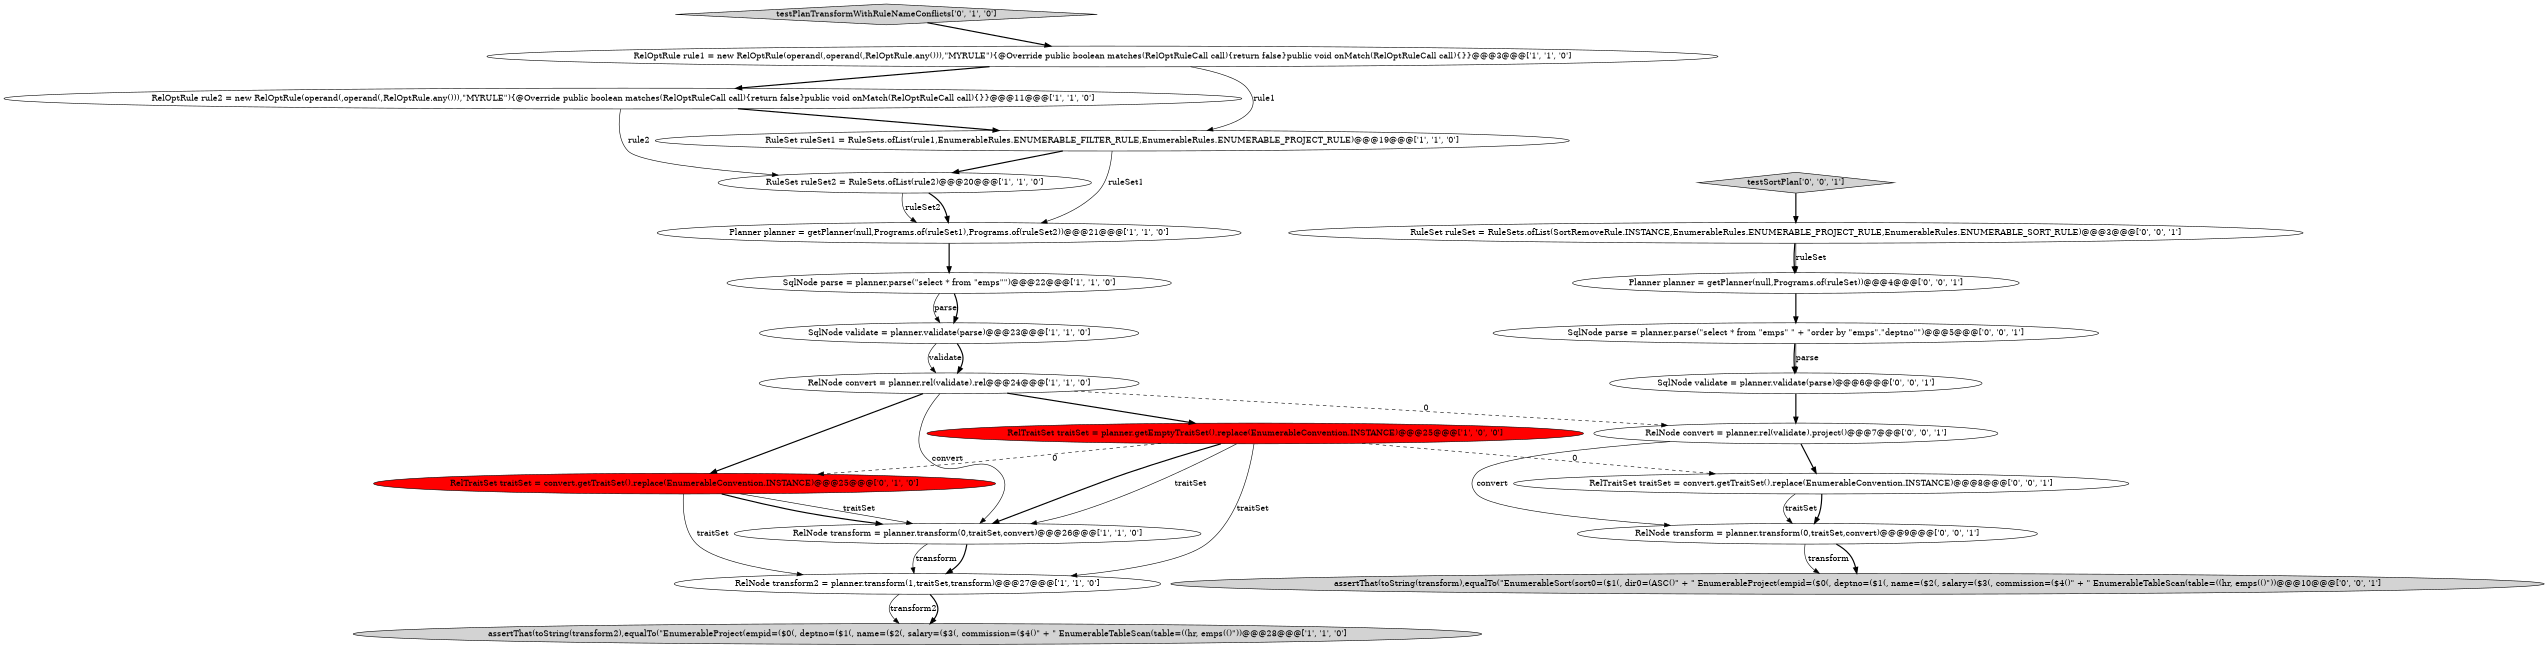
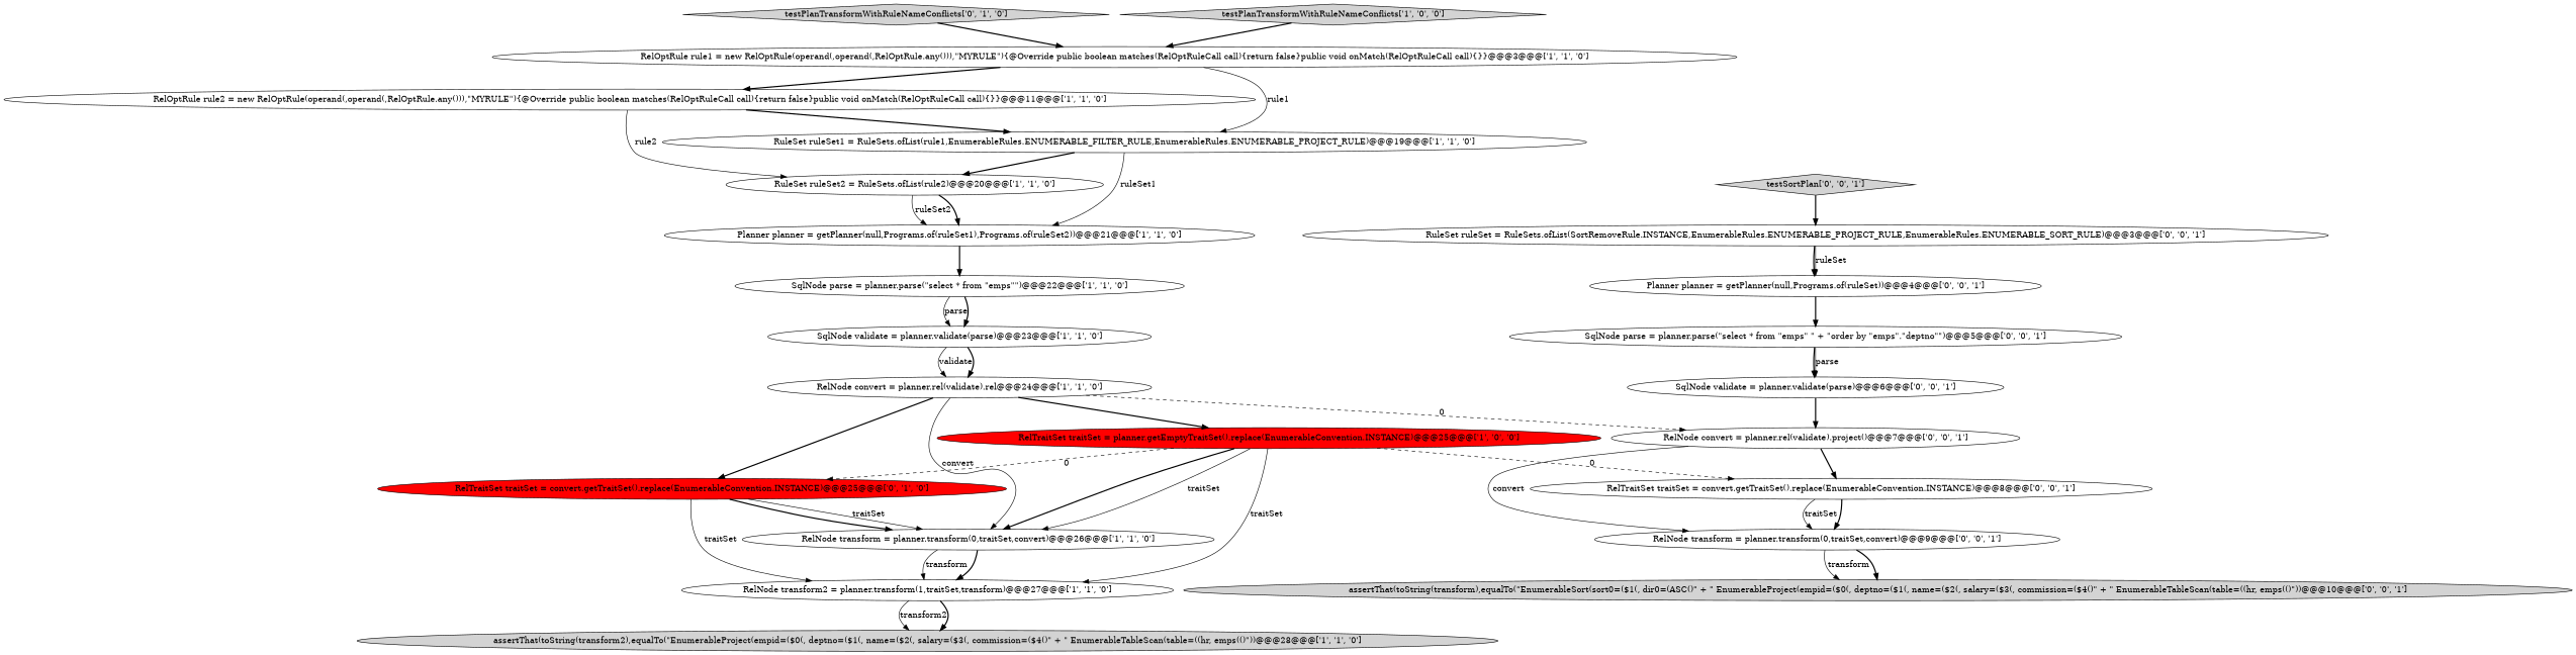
  digraph {
    node [fillcolor=white shape=ellipse style=filled]
    edge [style=bold]
    n1 [label="Planner planner = getPlanner(null,Programs.of(ruleSet))@@@4@@@['0', '0', '1']"]
    n2 [label="SqlNode parse = planner.parse(\"select * from \"emps\" \" + \"order by \"emps\".\"deptno\"\")@@@5@@@['0', '0', '1']"]
    n3 [label="RuleSet ruleSet = RuleSets.ofList(SortRemoveRule.INSTANCE,EnumerableRules.ENUMERABLE_PROJECT_RULE,EnumerableRules.ENUMERABLE_SORT_RULE)@@@3@@@['0', '0', '1']"]
    n4 [label="RelOptRule rule2 = new RelOptRule(operand(,operand(,RelOptRule.any())),\"MYRULE\"){@Override public boolean matches(RelOptRuleCall call){return false}public void onMatch(RelOptRuleCall call){}}@@@11@@@['1', '1', '0']"]
    n5 [label="RuleSet ruleSet1 = RuleSets.ofList(rule1,EnumerableRules.ENUMERABLE_FILTER_RULE,EnumerableRules.ENUMERABLE_PROJECT_RULE)@@@19@@@['1', '1', '0']"]
    n6 [label="RuleSet ruleSet2 = RuleSets.ofList(rule2)@@@20@@@['1', '1', '0']"]
    n7 [fillcolor=red label="RelTraitSet traitSet = planner.getEmptyTraitSet().replace(EnumerableConvention.INSTANCE)@@@25@@@['1', '0', '0']"]
    n8 [fillcolor=red label="RelTraitSet traitSet = convert.getTraitSet().replace(EnumerableConvention.INSTANCE)@@@25@@@['0', '1', '0']"]
    n9 [label="RelTraitSet traitSet = convert.getTraitSet().replace(EnumerableConvention.INSTANCE)@@@8@@@['0', '0', '1']"]
    n10 [label="RelNode transform = planner.transform(0,traitSet,convert)@@@26@@@['1', '1', '0']"]
    n11 [label="RelNode transform2 = planner.transform(1,traitSet,transform)@@@27@@@['1', '1', '0']"]
    n12 [label="Planner planner = getPlanner(null,Programs.of(ruleSet1),Programs.of(ruleSet2))@@@21@@@['1', '1', '0']"]
    n13 [label="SqlNode parse = planner.parse(\"select * from \"emps\"\")@@@22@@@['1', '1', '0']"]
    n14 [fillcolor=lightgray label="assertThat(toString(transform2),equalTo(\"EnumerableProject(empid=($0(, deptno=($1(, name=($2(, salary=($3(, commission=($4()\" + \" EnumerableTableScan(table=((hr, emps(()\"))@@@28@@@['1', '1', '0']"]
    n15 [fillcolor=lightgray label="testPlanTransformWithRuleNameConflicts['0', '1', '0']" shape=diamond]
    n16 [label="RelOptRule rule1 = new RelOptRule(operand(,operand(,RelOptRule.any())),\"MYRULE\"){@Override public boolean matches(RelOptRuleCall call){return false}public void onMatch(RelOptRuleCall call){}}@@@3@@@['1', '1', '0']"]
+   n17 [fillcolor=lightgray label="testPlanTransformWithRuleNameConflicts['1', '0', '0']" shape=diamond]
    n18 [label="RelNode convert = planner.rel(validate).rel@@@24@@@['1', '1', '0']"]
    n19 [label="RelNode convert = planner.rel(validate).project()@@@7@@@['0', '0', '1']"]
    n20 [label="SqlNode validate = planner.validate(parse)@@@23@@@['1', '1', '0']"]
    n21 [label="RelNode transform = planner.transform(0,traitSet,convert)@@@9@@@['0', '0', '1']"]
    n22 [label="SqlNode validate = planner.validate(parse)@@@6@@@['0', '0', '1']"]
    n23 [fillcolor=lightgray label="assertThat(toString(transform),equalTo(\"EnumerableSort(sort0=($1(, dir0=(ASC()\" + \" EnumerableProject(empid=($0(, deptno=($1(, name=($2(, salary=($3(, commission=($4()\" + \" EnumerableTableScan(table=((hr, emps(()\"))@@@10@@@['0', '0', '1']"]
    n24 [fillcolor=lightgray label="testSortPlan['0', '0', '1']" shape=diamond]
    n1 -> n2
    n2 -> n22
    n2 -> n22 [label=parse style=solid]
    n3 -> n1
    n3 -> n1 [label=ruleSet style=solid]
    n4 -> n5
    n4 -> n6 [label=rule2 style=solid]
    n5 -> n6
    n5 -> n12 [label=ruleSet1 style=solid]
    n6 -> n12 [label=ruleSet2 style=solid]
    n6 -> n12
    n7 -> n8 [label=0 style=dashed]
    n7 -> n9 [label=0 style=dashed]
    n7 -> n10 [label=traitSet style=solid]
    n7 -> n10
    n7 -> n11 [label=traitSet style=solid]
    n8 -> n10 [label=traitSet style=solid]
    n8 -> n10
    n8 -> n11 [label=traitSet style=solid]
    n9 -> n21
    n9 -> n21 [label=traitSet style=solid]
    n10 -> n11
    n10 -> n11 [label=transform style=solid]
    n11 -> n14 [label=transform2 style=solid]
    n11 -> n14
    n12 -> n13
    n13 -> n20 [label=parse style=solid]
    n13 -> n20
    n15 -> n16
    n16 -> n4
    n16 -> n5 [label=rule1 style=solid]
+   n17 -> n16
    n18 -> n7
    n18 -> n8
    n18 -> n10 [label=convert style=solid]
    n18 -> n19 [label=0 style=dashed]
    n19 -> n9
    n19 -> n21 [label=convert style=solid]
    n20 -> n18 [label=validate style=solid]
    n20 -> n18
    n21 -> n23 [label=transform style=solid]
    n21 -> n23
    n22 -> n19
    n24 -> n3
  }
